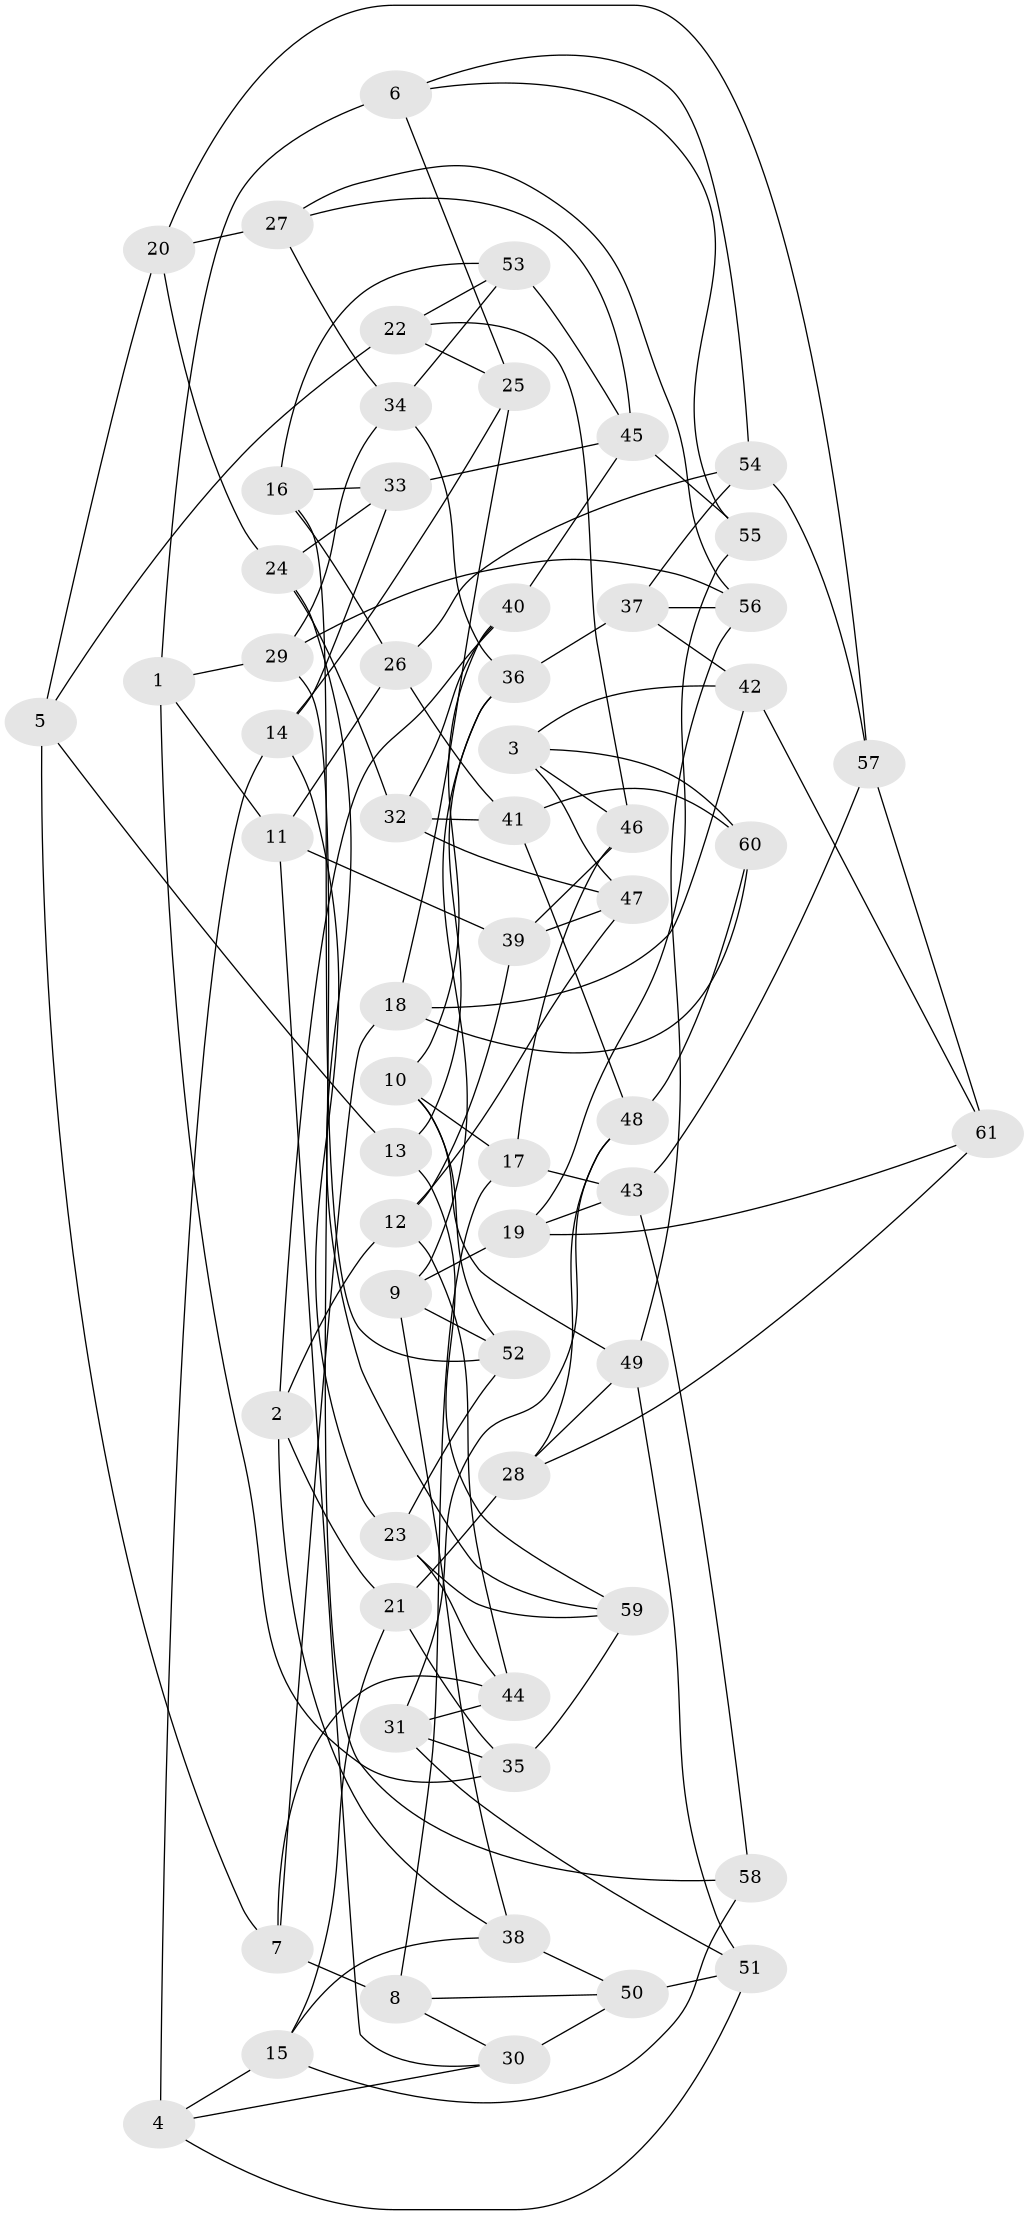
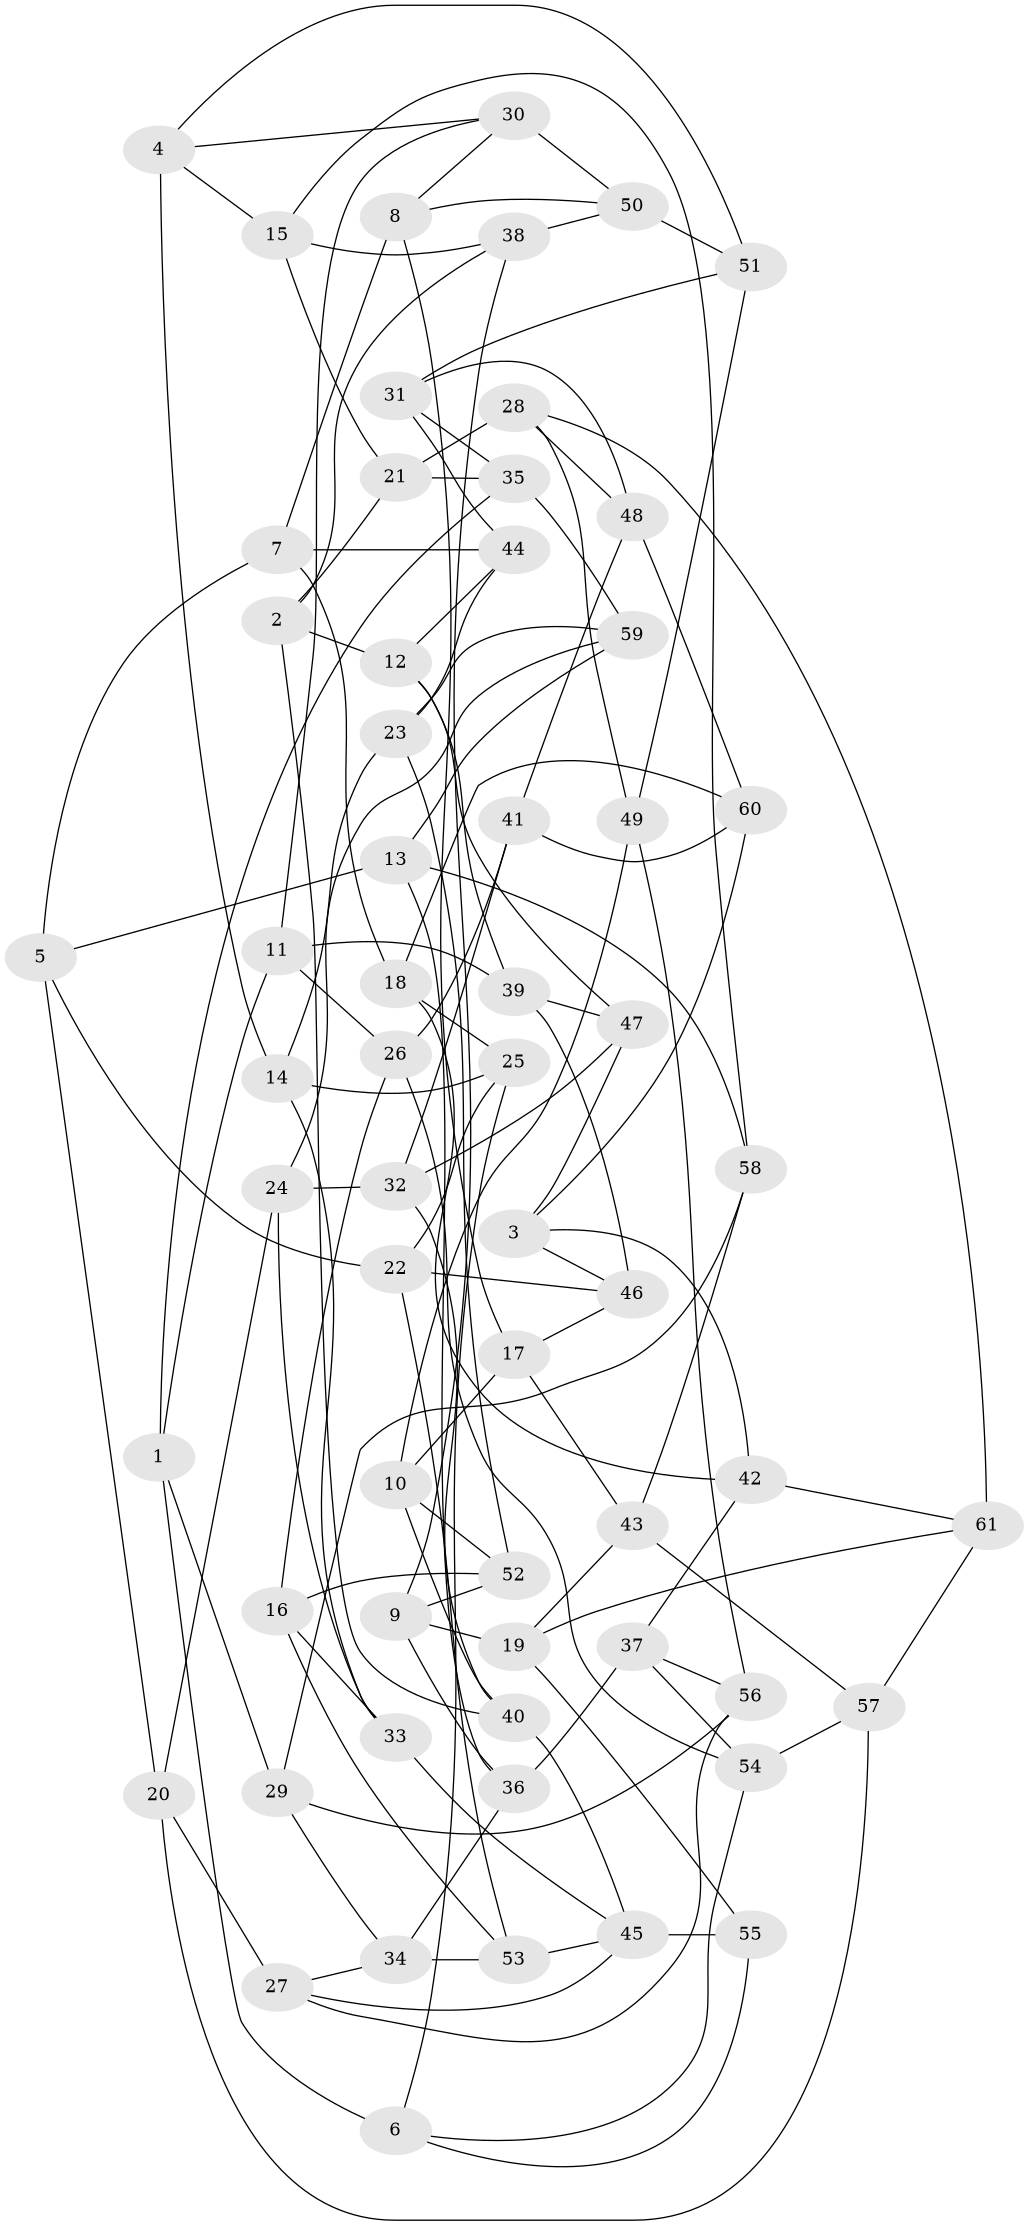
  graph {
    rankdir=LR
    node [color=gray90 style=filled]
    1
    6
    11
    29
    35
    25
    54
    55
    30
    26
    39
    58
    34
    56
    59
    2
    12
    21
    38
    40
    47
    44
    28
    50
    45
    3
    42
    46
    60
    61
    4
    14
    15
    51
    23
    33
    5
    7
    13
    20
    22
    8
    18
    36
    24
    27
    57
    53
    17
    43
    9
    19
    52
    37
    10
    49
    41
    16
    32
    48
    31
    1 -- 6
    1 -- 11
    1 -- 29
    1 -- 35
    6 -- 25
    6 -- 54
    6 -- 55
    11 -- 30
    11 -- 26
    11 -- 39
    29 -- 58
    29 -- 34
    29 -- 56
    35 -- 59
    54 -- 57
    30 -- 50
    26 -- 54
    26 -- 41
    39 -- 47
    39 -- 46
    34 -- 36
    34 -- 53
    2 -- 12
    2 -- 21
    2 -- 38
    2 -- 40
    12 -- 39
    12 -- 47
    12 -- 44
    21 -- 35
    21 -- 28
    38 -- 50
    40 -- 45
    28 -- 61
    28 -- 49
    28 -- 48
    50 -- 51
    45 -- 55
    3 -- 47
    3 -- 42
    3 -- 46
    3 -- 60
    42 -- 61
    4 -- 30
    4 -- 14
    4 -- 15
    4 -- 51
    14 -- 25
    14 -- 23
    14 -- 33
    15 -- 58
    15 -- 21
    15 -- 38
    23 -- 59
    23 -- 44
    23 -- 52
    33 -- 45
    5 -- 7
    5 -- 13
    5 -- 20
    5 -- 22
    7 -- 44
    7 -- 8
    7 -- 18
+   13 -- 58
    13 -- 59
    13 -- 36
    20 -- 24
    20 -- 27
    20 -- 57
    22 -- 25
    22 -- 46
    22 -- 53
    8 -- 30
    8 -- 50
    8 -- 17
    18 -- 25
    18 -- 42
    18 -- 60
    36 -- 37
    24 -- 59
    24 -- 33
    24 -- 32
    27 -- 34
    27 -- 56
    27 -- 45
    57 -- 61
    53 -- 45
    17 -- 46
    17 -- 43
    43 -- 58
    43 -- 57
    9 -- 38
    9 -- 36
    9 -- 19
    9 -- 52
    19 -- 55
    19 -- 61
    19 -- 43
    37 -- 54
    37 -- 56
    37 -- 42
    10 -- 40
    10 -- 17
    10 -- 52
    10 -- 49
    49 -- 56
    49 -- 51
    41 -- 60
    41 -- 48
    16 -- 26
    16 -- 33
    16 -- 53
    16 -- 52
    32 -- 40
    32 -- 47
    32 -- 41
    48 -- 60
    31 -- 35
    31 -- 44
    31 -- 51
    31 -- 48
  }
